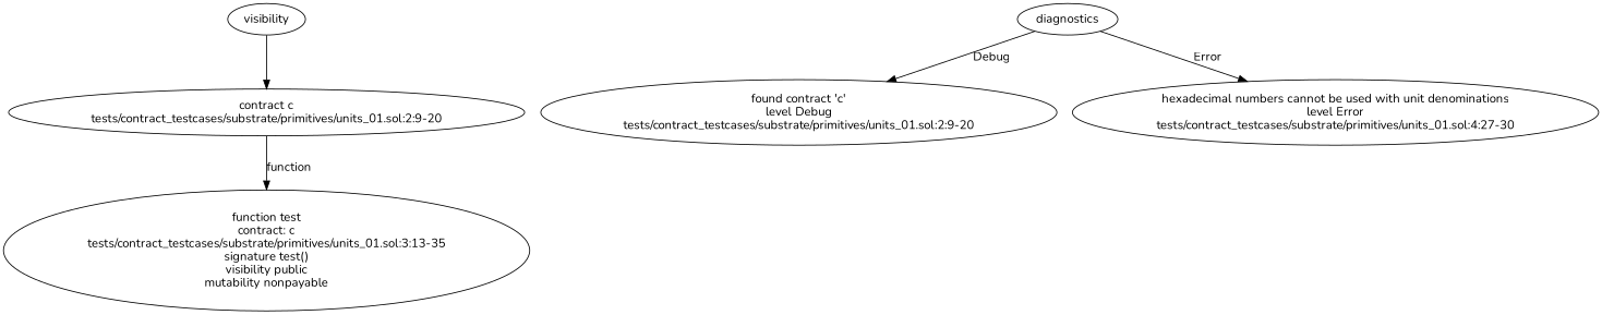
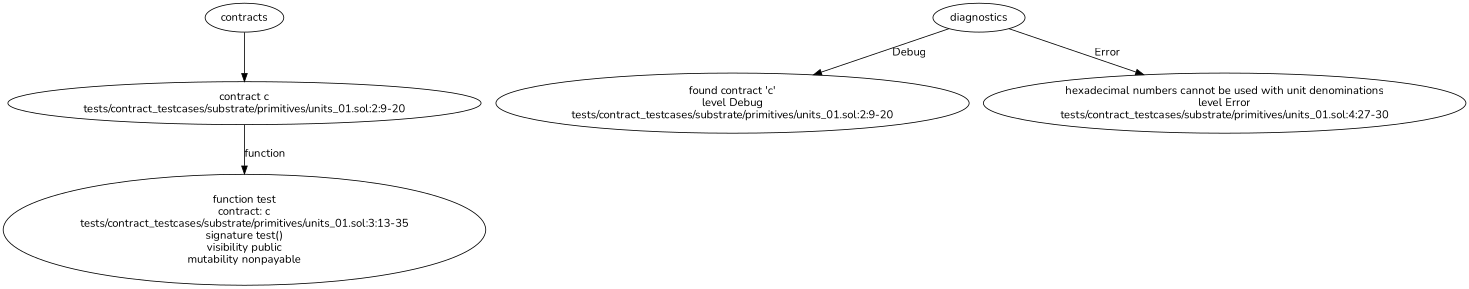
  strict digraph {
    fontname=Nunito
    node [fontname=Nunito]
    edge [fontname=Nunito]
    n1 [label="contract c\ntests/contract_testcases/substrate/primitives/units_01.sol:2:9-20"]
    n2 [label="function test\ncontract: c\ntests/contract_testcases/substrate/primitives/units_01.sol:3:13-35\nsignature test()\nvisibility public\nmutability nonpayable"]
    n3 [label="found contract 'c'\nlevel Debug\ntests/contract_testcases/substrate/primitives/units_01.sol:2:9-20"]
    n4 [label="hexadecimal numbers cannot be used with unit denominations\nlevel Error\ntests/contract_testcases/substrate/primitives/units_01.sol:4:27-30"]
-   contracts [label=visibility]
+   contracts
    diagnostics
    n1 -> n2 [label=function]
    contracts -> n1
    diagnostics -> n3 [label=Debug]
    diagnostics -> n4 [label=Error]
  }
